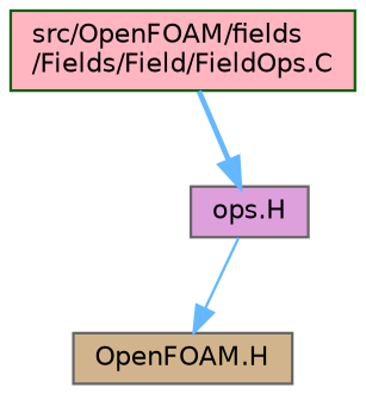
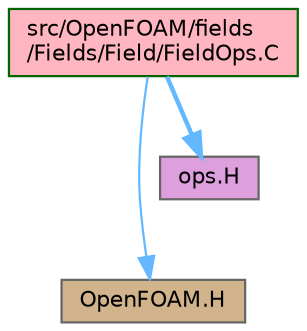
  digraph {
    node [color=gray40 fontname=Helvetica fontsize=10 shape=box style=filled]
    edge [color=steelblue1 fontname=Helvetica fontsize=10 labelfontname=Helvetica labelfontsize=10]
    n1 [color=darkgreen fillcolor=lightpink fontcolor=black height=0.2 label="src/OpenFOAM/fields\l/Fields/Field/FieldOps.C" width=0.4]
    n2 [fillcolor=tan height=0.2 label="OpenFOAM.H" width=0.4]
    n3 [fillcolor=plum height=0.2 label="ops.H" width=0.4]
-   n3 -> n2 [style=solid]
+   n1 -> n2 [style=solid]
    n1 -> n3 [style=bold]
  }
